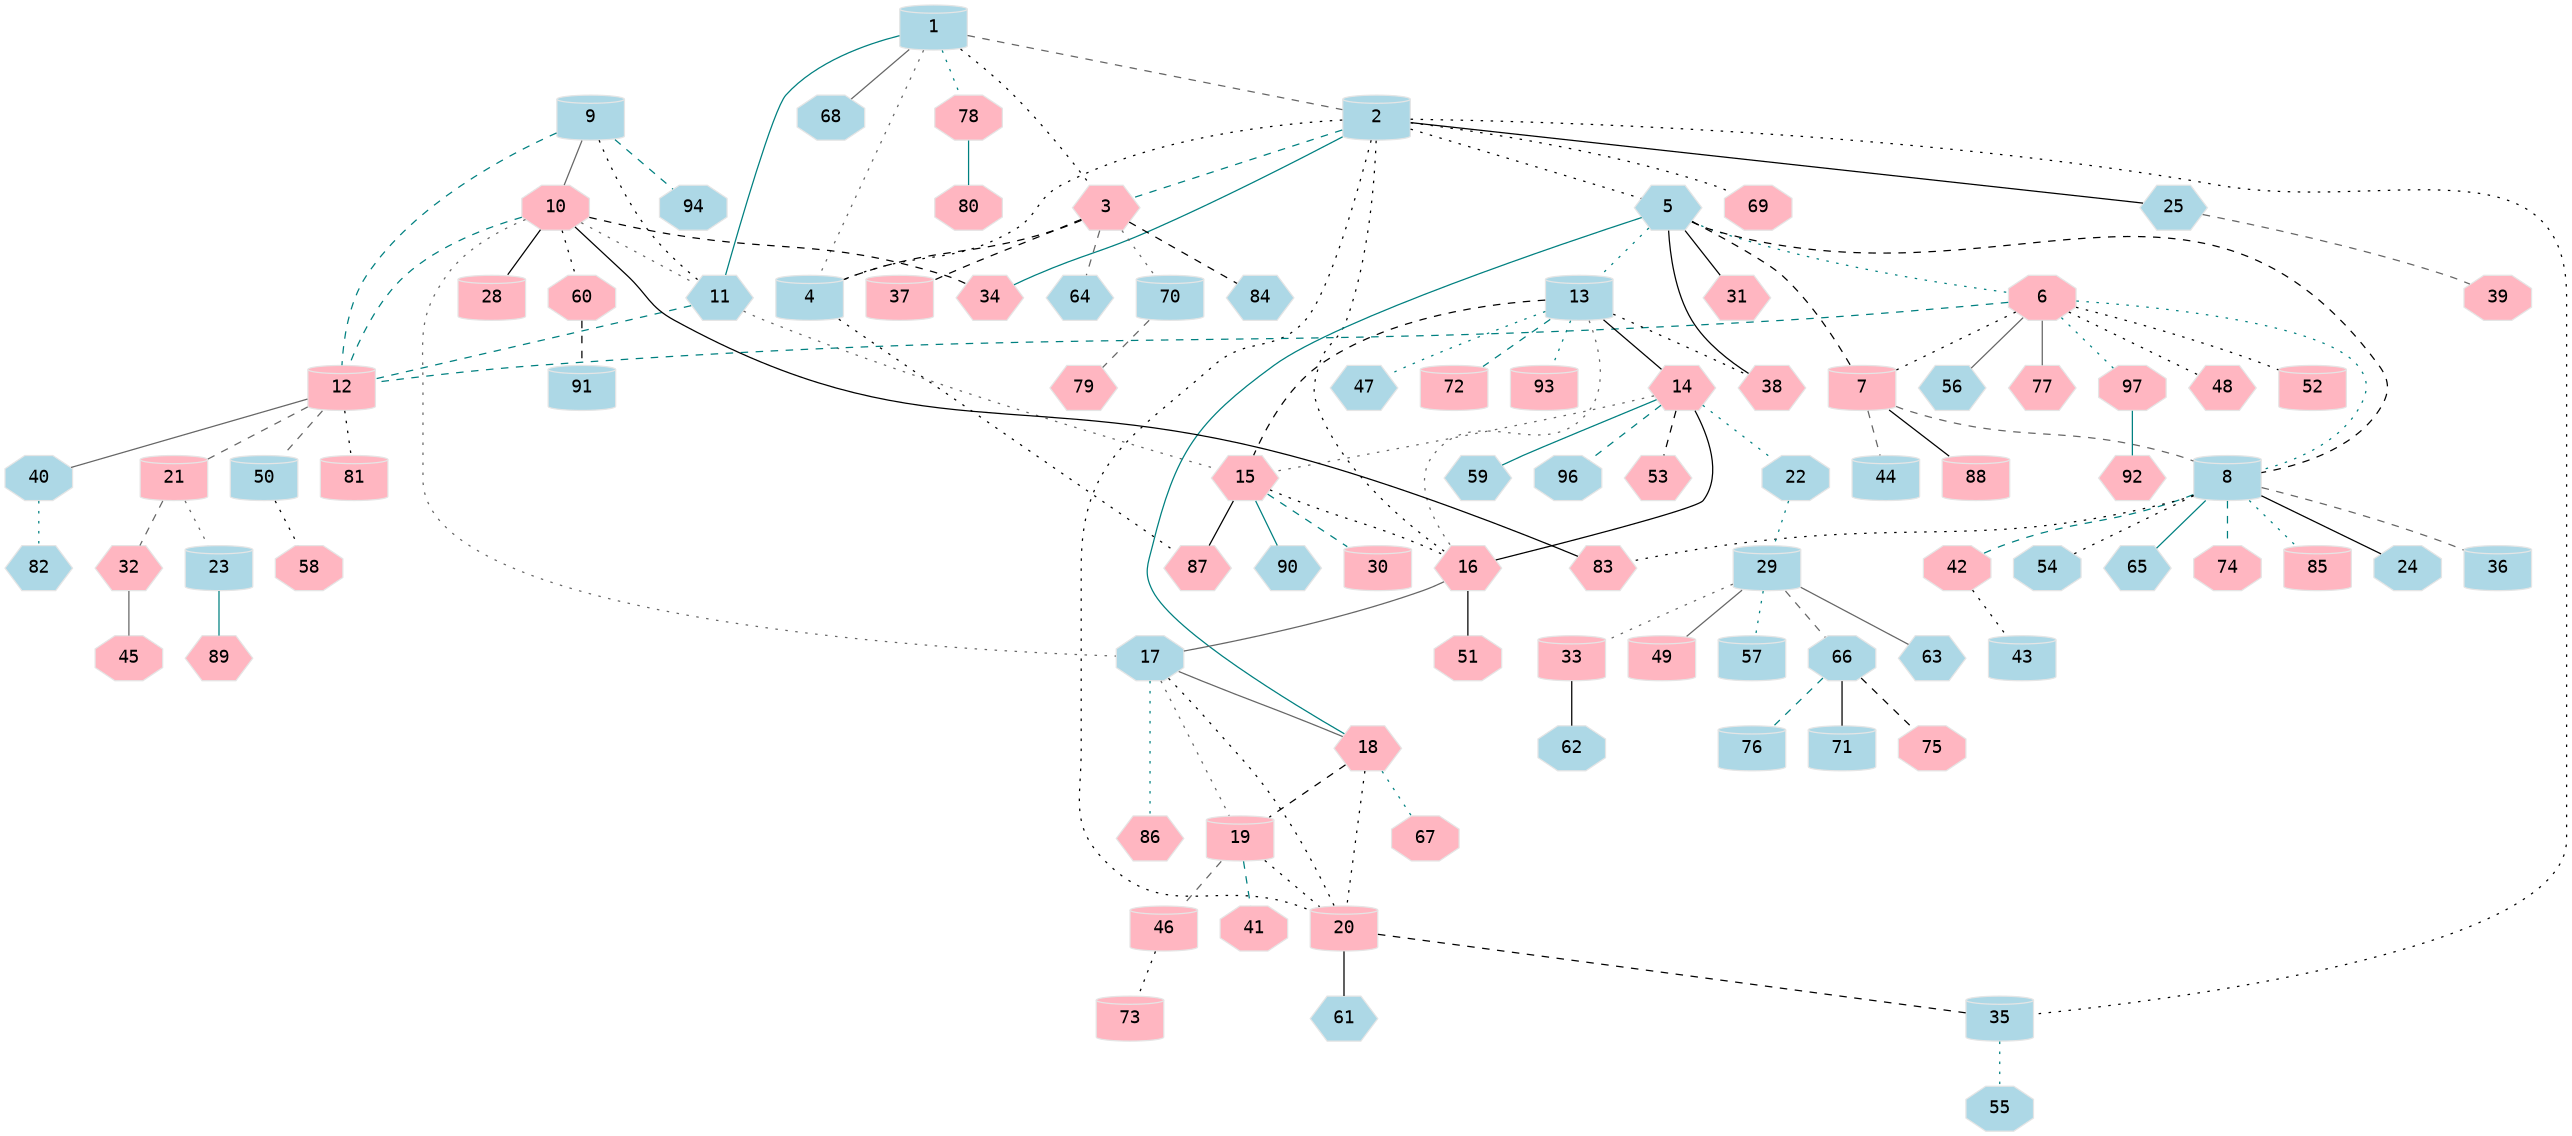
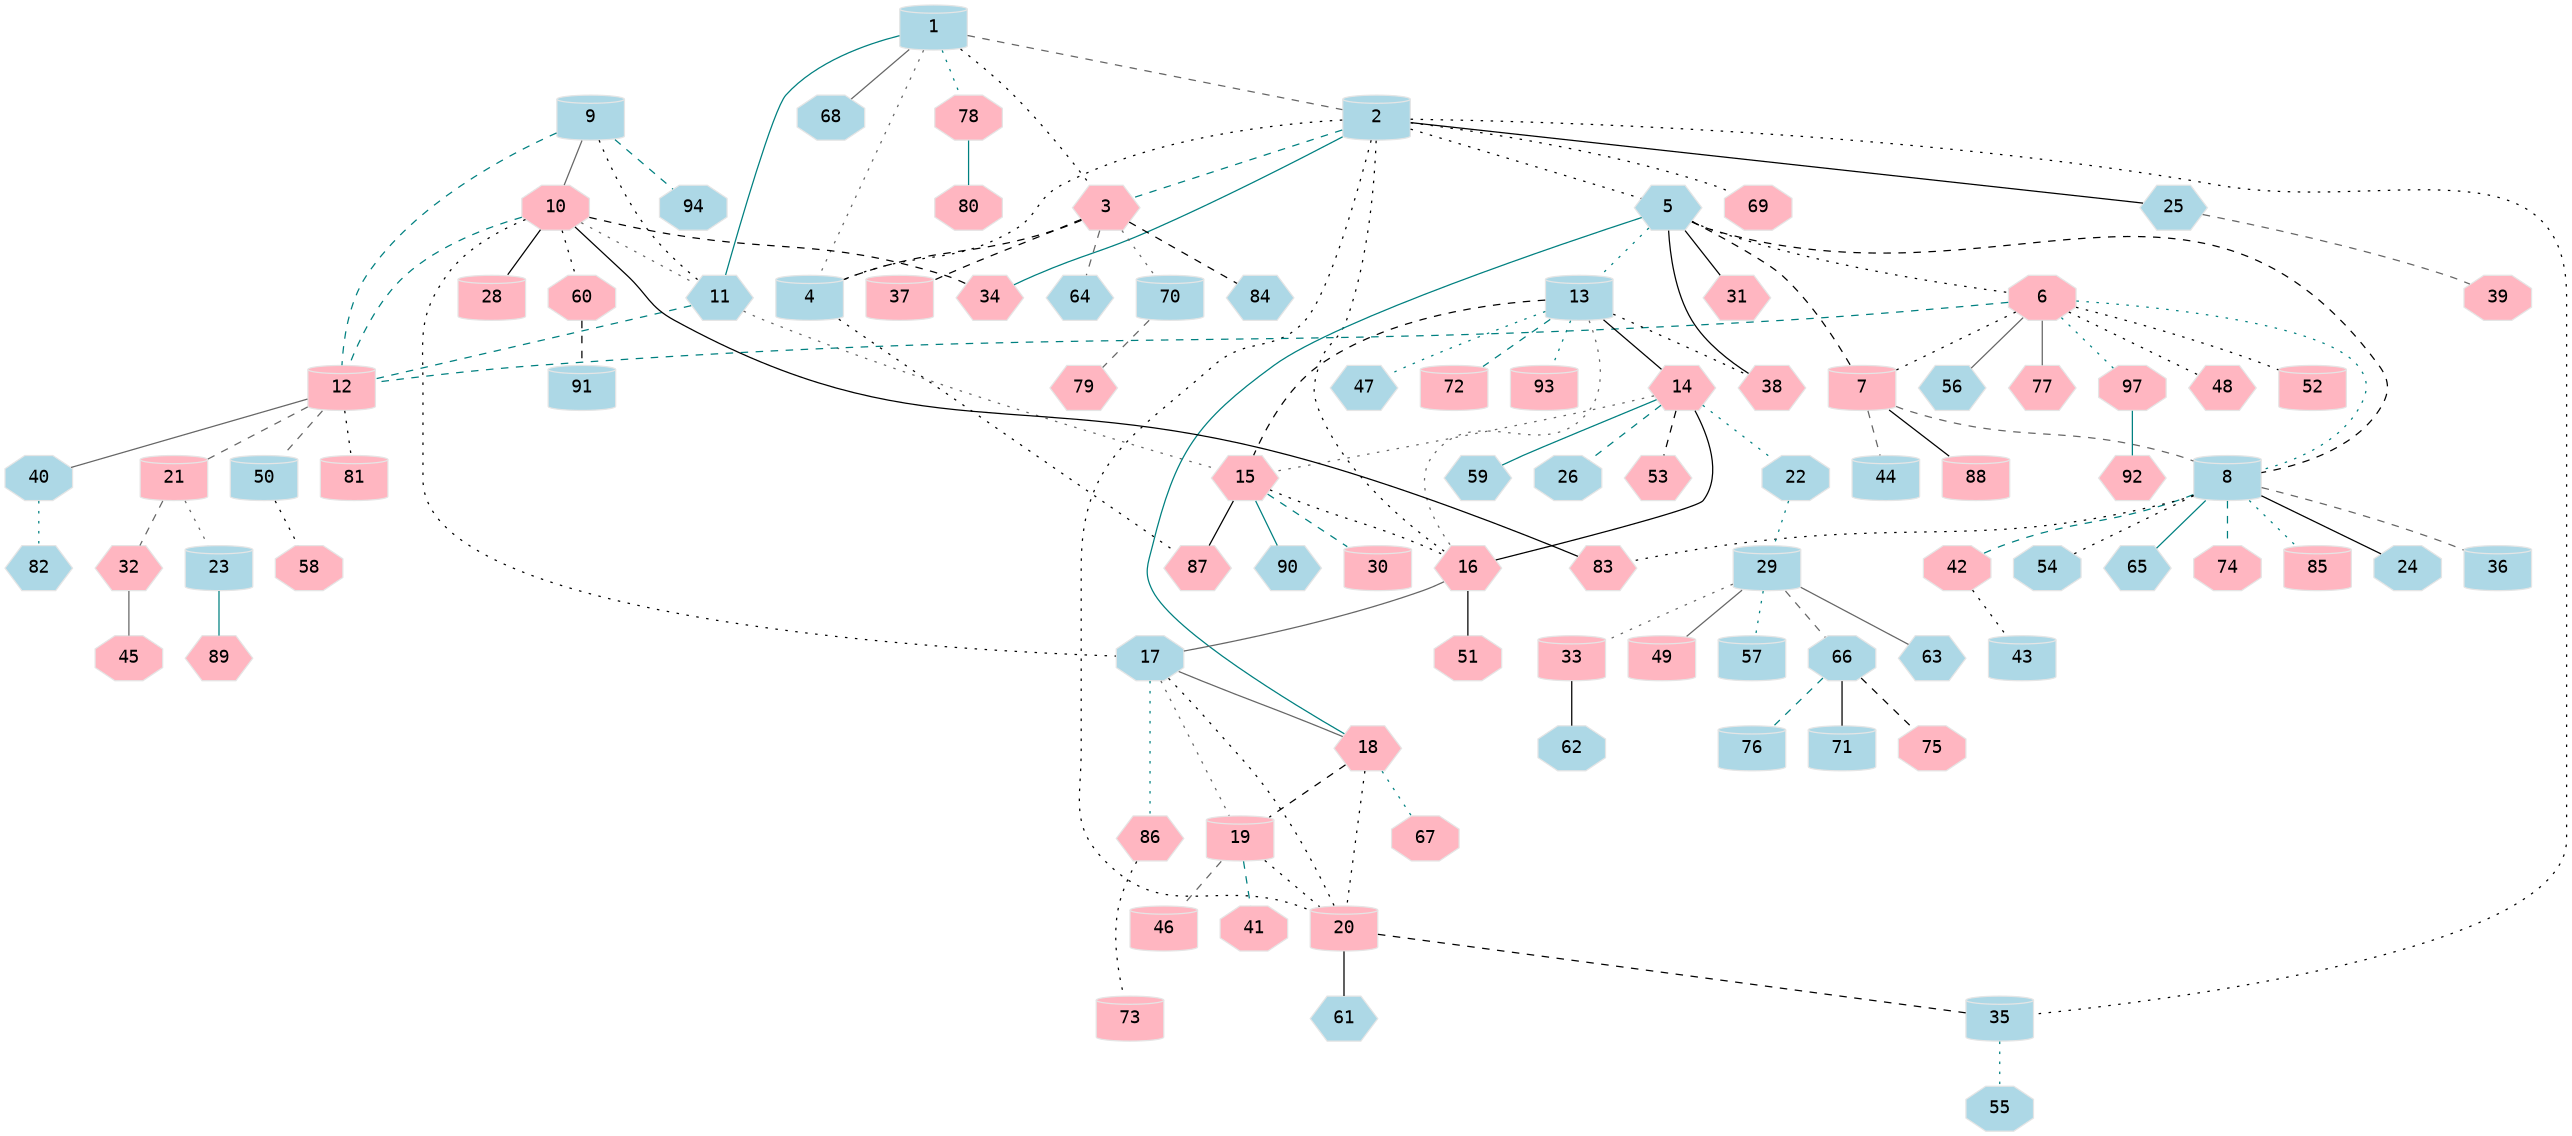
  graph {
    fontname="DejaVu Sans Mono"
    node [color=gray90 fillcolor=lightpink fontname="DejaVu Sans Mono" shape=cylinder style=filled]
    edge [color=black fontname="DejaVu Sans Mono" style=dotted]
    1 [fillcolor=lightblue]
    2 [fillcolor=lightblue]
    3 [shape=hexagon]
    4 [fillcolor=lightblue]
    11 [fillcolor=lightblue shape=hexagon]
    68 [fillcolor=lightblue shape=octagon]
    78 [shape=octagon]
    5 [fillcolor=lightblue shape=hexagon]
    16 [shape=hexagon]
    20
    25 [fillcolor=lightblue shape=hexagon]
    34 [shape=hexagon]
    35 [fillcolor=lightblue]
    69 [shape=octagon]
    37
    64 [fillcolor=lightblue shape=hexagon]
    70 [fillcolor=lightblue]
    84 [fillcolor=lightblue shape=hexagon]
    87 [shape=hexagon]
    12
    15 [shape=hexagon]
    80 [shape=octagon]
    6 [shape=octagon]
    7
    8 [fillcolor=lightblue]
    13 [fillcolor=lightblue]
    18 [shape=hexagon]
    31 [shape=hexagon]
    38 [shape=hexagon]
    17 [fillcolor=lightblue shape=octagon]
    51 [shape=octagon]
    61 [fillcolor=lightblue shape=hexagon]
    39 [shape=octagon]
    55 [fillcolor=lightblue shape=octagon]
    79 [shape=hexagon]
    n36 [label=97 shape=octagon]
    48 [shape=hexagon]
    52
    56 [fillcolor=lightblue shape=hexagon]
    77 [shape=hexagon]
    44 [fillcolor=lightblue]
    88
    24 [fillcolor=lightblue shape=octagon]
    36 [fillcolor=lightblue]
    42 [shape=octagon]
    54 [fillcolor=lightblue shape=octagon]
    65 [fillcolor=lightblue shape=hexagon]
    74 [shape=octagon]
    83 [shape=hexagon]
    85
    14 [shape=hexagon]
    47 [fillcolor=lightblue shape=hexagon]
    72
    93
    19
    67 [shape=octagon]
    21
    40 [fillcolor=lightblue shape=octagon]
    50 [fillcolor=lightblue]
    81
    92 [shape=hexagon]
    43 [fillcolor=lightblue]
    9 [fillcolor=lightblue]
    10 [shape=octagon]
    94 [fillcolor=lightblue shape=octagon]
    28
    60 [shape=octagon]
    86 [shape=hexagon]
    91 [fillcolor=lightblue]
    30
    90 [fillcolor=lightblue shape=hexagon]
    23 [fillcolor=lightblue]
    32 [shape=hexagon]
    82 [fillcolor=lightblue shape=hexagon]
    58 [shape=octagon]
    22 [fillcolor=lightblue shape=octagon]
-   26 [fillcolor=lightblue shape=octagon label=96]
+   26 [fillcolor=lightblue shape=octagon]
    53 [shape=hexagon]
    59 [fillcolor=lightblue shape=hexagon]
    29 [fillcolor=lightblue]
    41 [shape=octagon]
    46
    73
    89 [shape=hexagon]
    45 [shape=octagon]
    33
    49
    57 [fillcolor=lightblue]
    63 [fillcolor=lightblue shape=hexagon]
    66 [fillcolor=lightblue shape=octagon]
    62 [fillcolor=lightblue shape=octagon]
    71 [fillcolor=lightblue]
    75 [shape=octagon]
    76 [fillcolor=lightblue]
    1 -- 2 [color=gray40 style=dashed]
    1 -- 3
    1 -- 4 [color=gray40]
    1 -- 11 [color=teal style=solid]
    1 -- 68 [color=gray40 style=solid]
    1 -- 78 [color=teal]
    2 -- 3 [color=teal style=dashed]
    2 -- 4
    2 -- 5
    2 -- 16
    2 -- 20
    2 -- 25 [style=solid]
    2 -- 34 [color=teal style=solid]
    2 -- 35
    2 -- 69
    3 -- 4 [style=dashed]
    3 -- 37 [style=dashed]
    3 -- 64 [color=gray40 style=dashed]
    3 -- 70 [color=gray40]
    3 -- 84 [style=dashed]
    4 -- 87
    11 -- 12 [color=teal style=dashed]
    11 -- 15 [color=gray40]
    78 -- 80 [color=teal style=solid]
-   5 -- 6 [color=teal]
+   5 -- 6
    5 -- 7 [style=dashed]
    5 -- 8 [style=dashed]
    5 -- 13 [color=teal]
    5 -- 18 [color=teal style=solid]
    5 -- 31 [style=solid]
    5 -- 38 [style=solid]
    16 -- 17 [color=gray40 style=solid]
    16 -- 51 [style=solid]
    20 -- 35 [style=dashed]
    20 -- 61 [style=solid]
    25 -- 39 [color=gray40 style=dashed]
    35 -- 55 [color=teal]
    70 -- 79 [color=gray40 style=dashed]
    12 -- 21 [color=gray40 style=dashed]
    12 -- 40 [color=gray40 style=solid]
    12 -- 50 [color=gray40 style=dashed]
    12 -- 81
    15 -- 16
    15 -- 87 [style=solid]
    15 -- 30 [color=teal style=dashed]
    15 -- 90 [color=teal style=solid]
    6 -- 12 [color=teal style=dashed]
    6 -- 7
    6 -- 8 [color=teal]
    6 -- n36 [color=teal]
    6 -- 48
    6 -- 52
    6 -- 56 [color=gray40 style=solid]
    6 -- 77 [color=gray40 style=solid]
    7 -- 8 [color=gray40 style=dashed]
    7 -- 44 [color=gray40 style=dashed]
    7 -- 88 [style=solid]
    8 -- 24 [style=solid]
    8 -- 36 [color=gray40 style=dashed]
    8 -- 42 [color=teal style=dashed]
    8 -- 54
    8 -- 65 [color=teal style=solid]
    8 -- 74 [color=teal style=dashed]
    8 -- 83
    8 -- 85 [color=teal]
    13 -- 16 [color=gray40]
    13 -- 15 [style=dashed]
    13 -- 38
    13 -- 14 [style=solid]
    13 -- 47 [color=teal]
    13 -- 72 [color=teal style=dashed]
    13 -- 93 [color=teal]
    18 -- 20
    18 -- 19 [style=dashed]
    18 -- 67 [color=teal]
    17 -- 20
    17 -- 18 [color=gray40 style=solid]
    17 -- 19 [color=gray40]
    17 -- 86 [color=teal]
    n36 -- 92 [color=teal style=solid]
    42 -- 43
    14 -- 16 [style=solid]
    14 -- 15 [color=gray40]
    14 -- 22 [color=teal]
    14 -- 26 [color=teal style=dashed]
    14 -- 53 [style=dashed]
    14 -- 59 [color=teal style=solid]
    19 -- 20
    19 -- 41 [color=teal style=dashed]
    19 -- 46 [color=gray40 style=dashed]
    21 -- 23 [color=gray40]
    21 -- 32 [color=gray40 style=dashed]
    40 -- 82 [color=teal]
    50 -- 58
    9 -- 11
    9 -- 12 [color=teal style=dashed]
    9 -- 10 [color=gray40 style=solid]
    9 -- 94 [color=teal style=dashed]
    10 -- 11 [color=gray40]
    10 -- 34 [style=dashed]
    10 -- 12 [color=teal style=dashed]
-   10 -- 17 [color=gray40]
+   10 -- 17
    10 -- 83 [style=solid]
    10 -- 28 [style=solid]
    10 -- 60
    60 -- 91 [style=dashed]
    23 -- 89 [color=teal style=solid]
    32 -- 45 [color=gray40 style=solid]
    22 -- 29 [color=teal]
    29 -- 33 [color=gray40]
    29 -- 49 [color=gray40 style=solid]
    29 -- 57 [color=teal]
    29 -- 63 [color=gray40 style=solid]
    29 -- 66 [color=gray40 style=dashed]
-   46 -- 73
+   86 -- 73
    33 -- 62 [style=solid]
    66 -- 71 [style=solid]
    66 -- 75 [style=dashed]
    66 -- 76 [color=teal style=dashed]
  }
